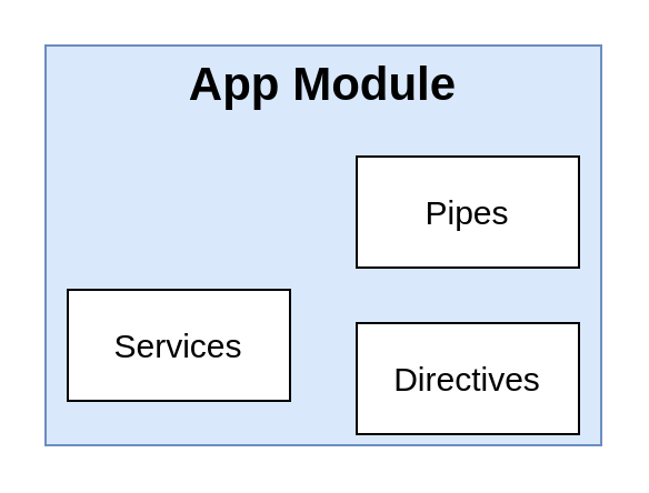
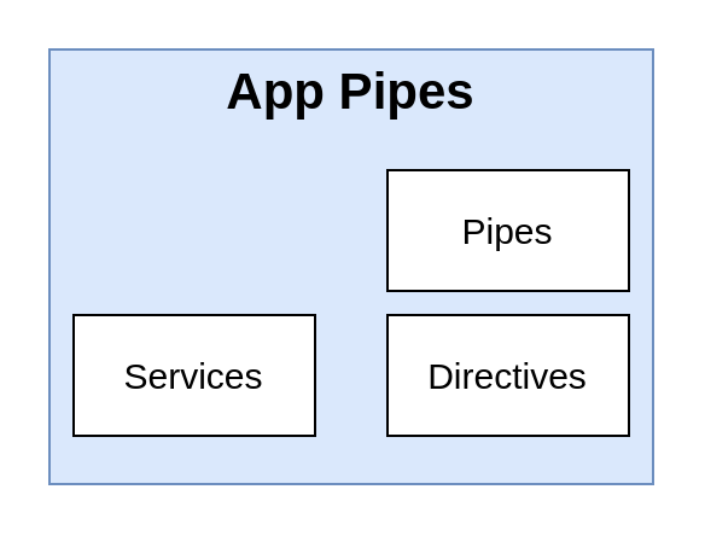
  <mxCell id="0" />
  <mxCell id="1" parent="0" />
  <mxCell id="2" value="" style="rounded=0;whiteSpace=wrap;html=1;fillColor=#dae8fc;strokeColor=#6c8ebf;" vertex="1" parent="1"><mxGeometry x="20" y="20" width="250" height="180" as="geometry" /></mxCell>
- <mxCell id="3" value="&lt;b style=&quot;font-size: 21px;&quot;&gt;App Module&lt;/b&gt;" style="text;html=1;strokeColor=none;fillColor=none;align=center;verticalAlign=middle;whiteSpace=wrap;rounded=0;fontSize=21;" vertex="1" parent="1"><mxGeometry x="76.25" y="27" width="137.5" height="20" as="geometry" /></mxCell>
+ <mxCell id="3" value="&lt;b style=&quot;font-size: 21px;&quot;&gt;App Pipes&lt;/b&gt;" style="text;html=1;strokeColor=none;fillColor=none;align=center;verticalAlign=middle;whiteSpace=wrap;rounded=0;fontSize=21;" vertex="1" parent="1"><mxGeometry x="76.25" y="27" width="137.5" height="20" as="geometry" /></mxCell>
  <mxCell id="4" value="Pipes" style="rounded=0;whiteSpace=wrap;html=1;fontSize=15;" vertex="1" parent="1"><mxGeometry x="160" y="70" width="100" height="50" as="geometry" /></mxCell>
  <mxCell id="5" value="Services" style="rounded=0;whiteSpace=wrap;html=1;fontSize=15;" vertex="1" parent="1"><mxGeometry x="30" y="130" width="100" height="50" as="geometry" /></mxCell>
- <mxCell id="6" value="Directives" style="rounded=0;whiteSpace=wrap;html=1;fontSize=15;" vertex="1" parent="1"><mxGeometry x="160" y="145" width="100" height="50" as="geometry" /></mxCell>
+ <mxCell id="6" value="Directives" style="rounded=0;whiteSpace=wrap;html=1;fontSize=15;" vertex="1" parent="1"><mxGeometry x="160" y="130" width="100" height="50" as="geometry" /></mxCell>
